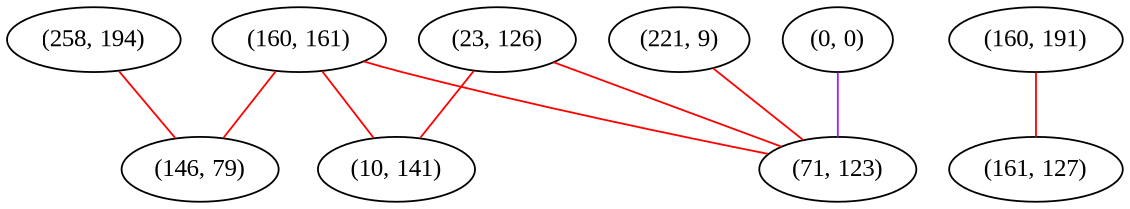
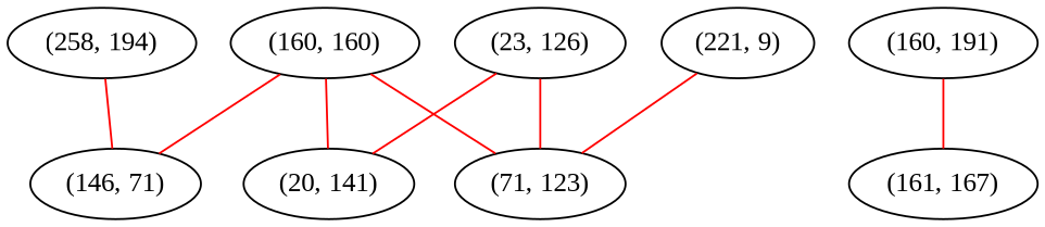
  graph {
    fontname="Liberation Serif"
    node [fontname="Liberation Serif"]
    edge [color=red fontname="Liberation Serif" weight=1]
-   "(160, 161)"
-   "(146, 79)"
+   "(160, 161)" [label="(160, 160)"]
+   "(146, 79)" [label="(146, 71)"]
    n3 [label="(71, 123)"]
-   "(10, 141)"
+   "(10, 141)" [label="(20, 141)"]
    "(23, 126)"
-   "(0, 0)"
    "(221, 9)"
    "(258, 194)"
    "(160, 191)"
-   "(161, 167)" [label="(161, 127)"]
+   "(161, 167)"
    "(160, 161)" -- "(146, 79)"
    "(160, 161)" -- n3
    "(160, 161)" -- "(10, 141)"
    "(23, 126)" -- n3
    "(23, 126)" -- "(10, 141)"
-   "(0, 0)" -- n3 [color=purple weight=4]
    "(221, 9)" -- n3
    "(258, 194)" -- "(146, 79)"
    "(160, 191)" -- "(161, 167)"
  }
